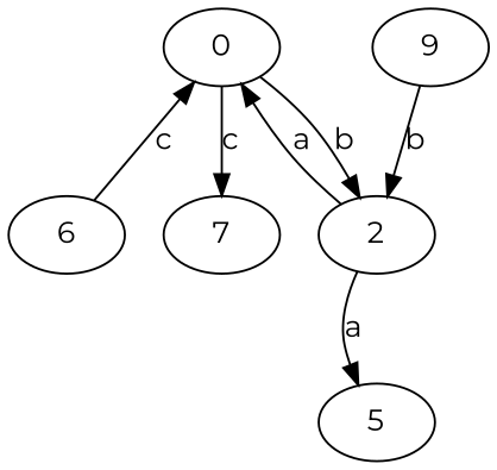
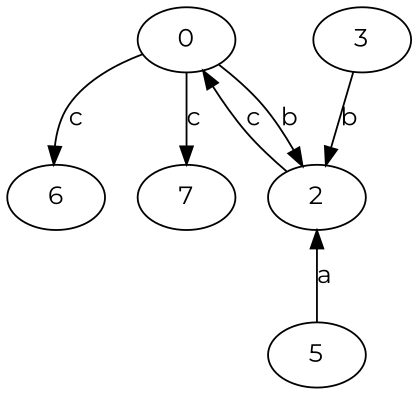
  strict digraph {
    fontname=Montserrat
    node [fontname=Montserrat]
    edge [fontname=Montserrat]
    0
    2
    6
    n4 [label=7]
    n5 [label=5]
-   3 [label=9]
+   3
    0 -> 2 [label=b]
-   6 -> 0 [label=c]
+   0 -> 6 [label=c]
    0 -> n4 [label=c]
-   2 -> 0 [label=a]
-   2 -> n5 [label=a]
+   2 -> 0 [label=c]
+   n5 -> 2 [label=a]
    3 -> 2 [label=b]
  }
